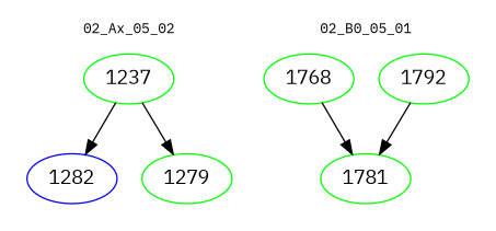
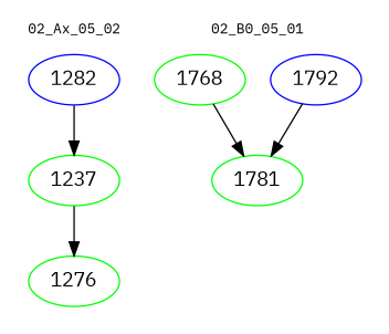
  digraph {
    fontname="IBM Plex Mono"
    node [color=green fontname="IBM Plex Mono"]
    edge [color=black fontname="IBM Plex Mono"]
    n1 [color=blue label=1282]
    n2 [label=1237]
-   n3 [label=1279]
-   n4 [label=1792]
+   n3 [label=1276]
+   n4 [color=blue label=1792]
    n5 [label=1768]
    n6 [label=1781]
    subgraph cluster_1 {
      color=white
      fontsize=10
      label="02_Ax_05_02"
      n1
      n2
      n3
    }
    subgraph cluster_2 {
      color=white
      fontsize=10
      label="02_B0_05_01"
      n4
      n5
      n6
    }
-   n2 -> n1
+   n1 -> n2
    n2 -> n3
    n4 -> n6
    n5 -> n6
  }
